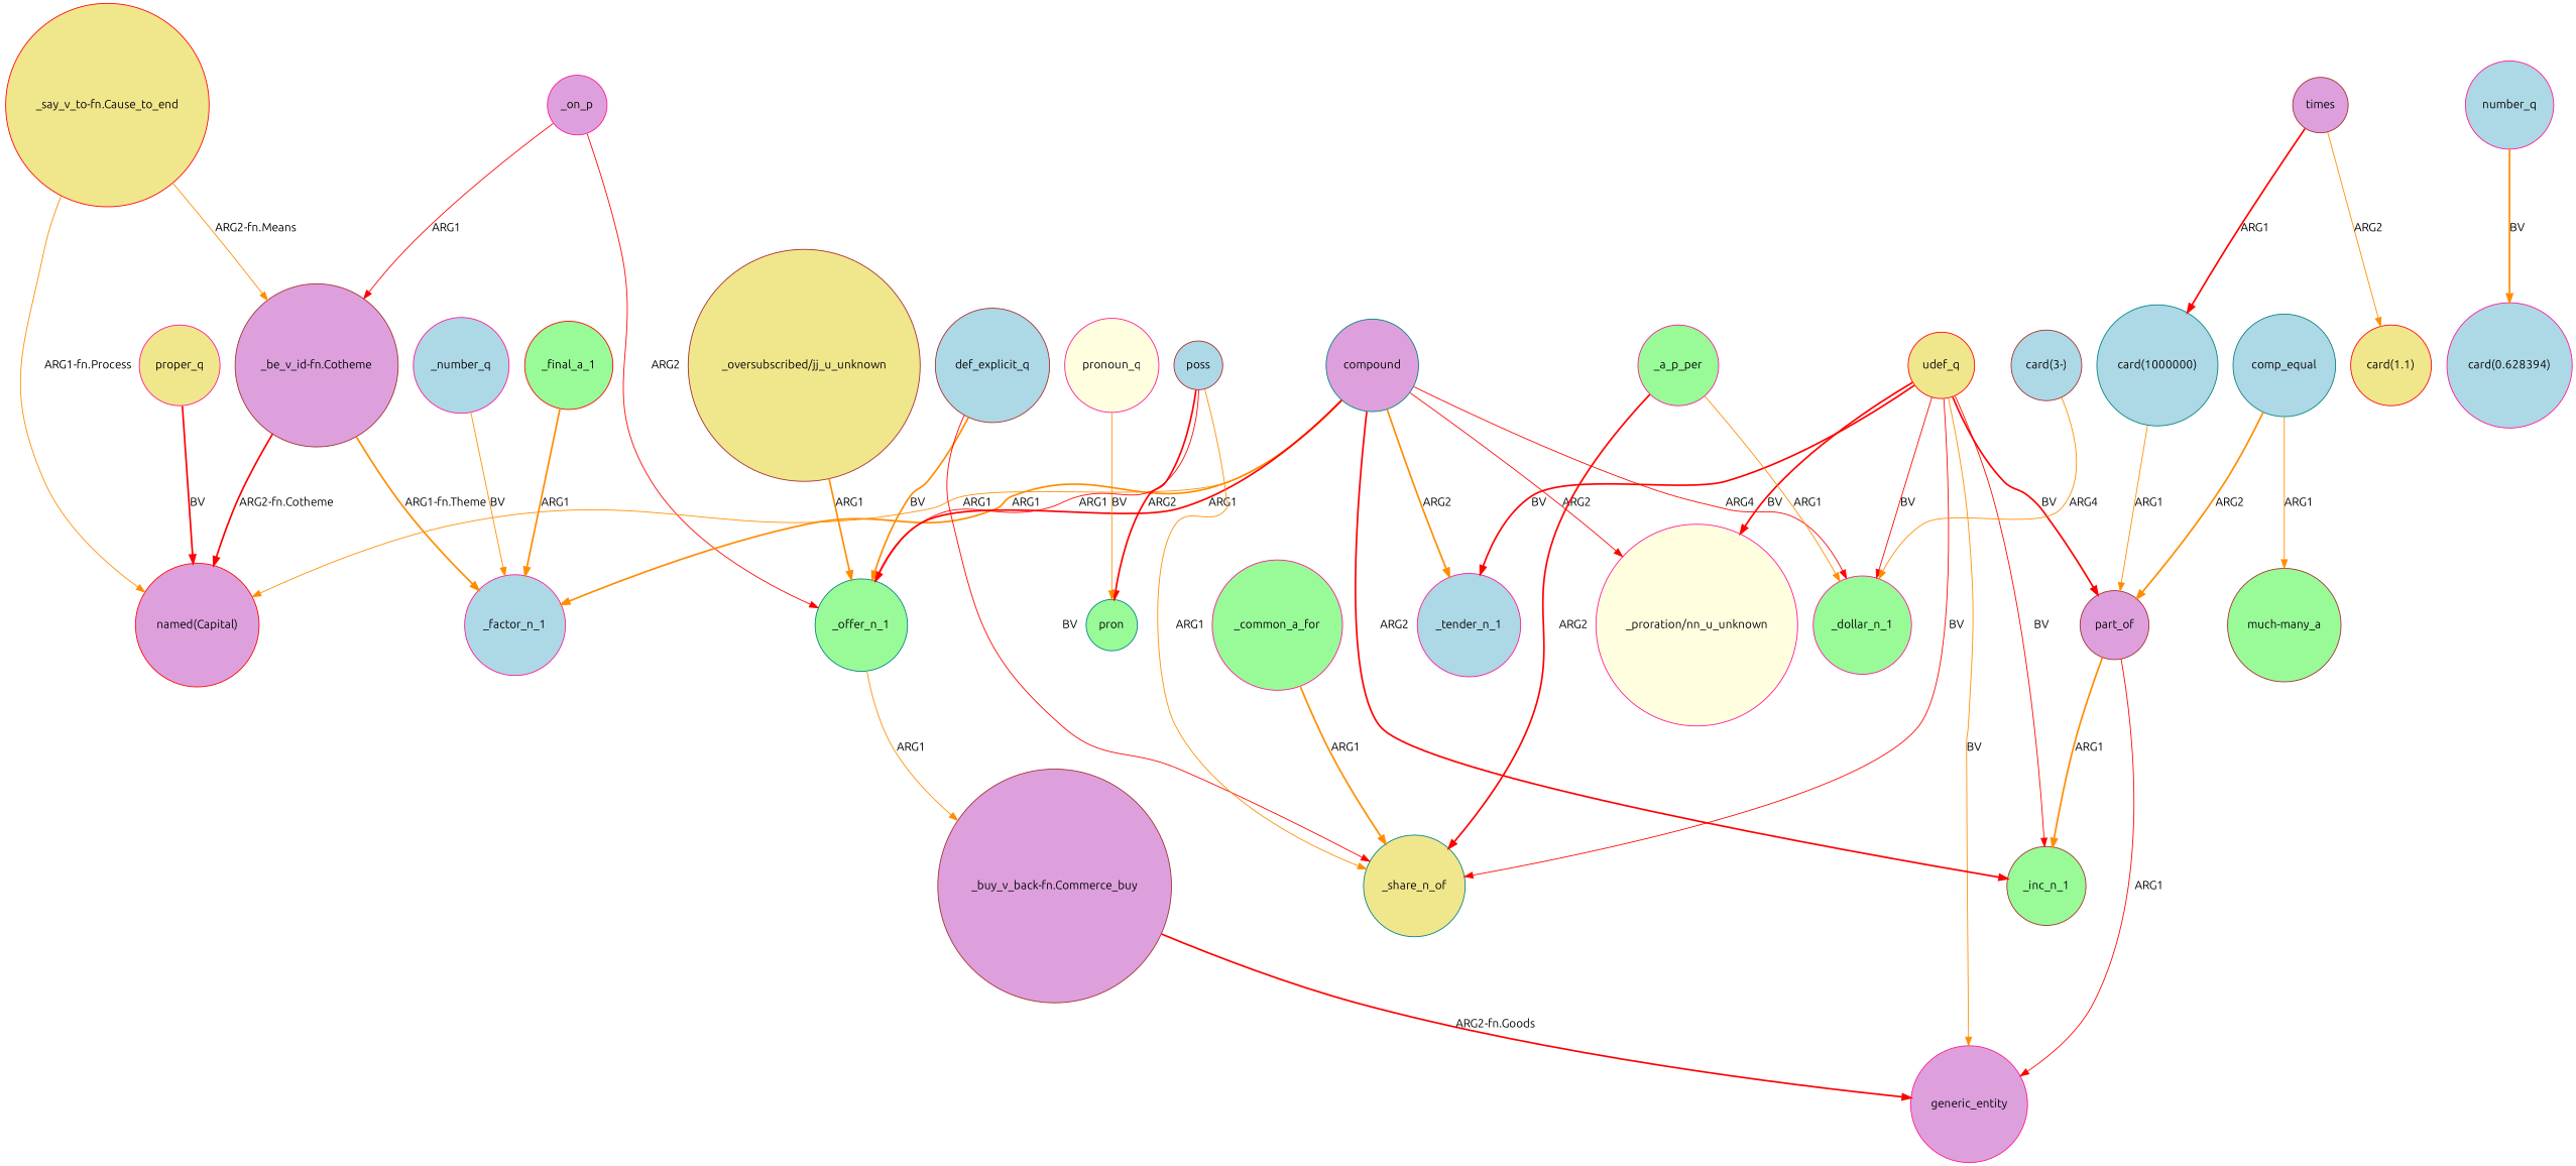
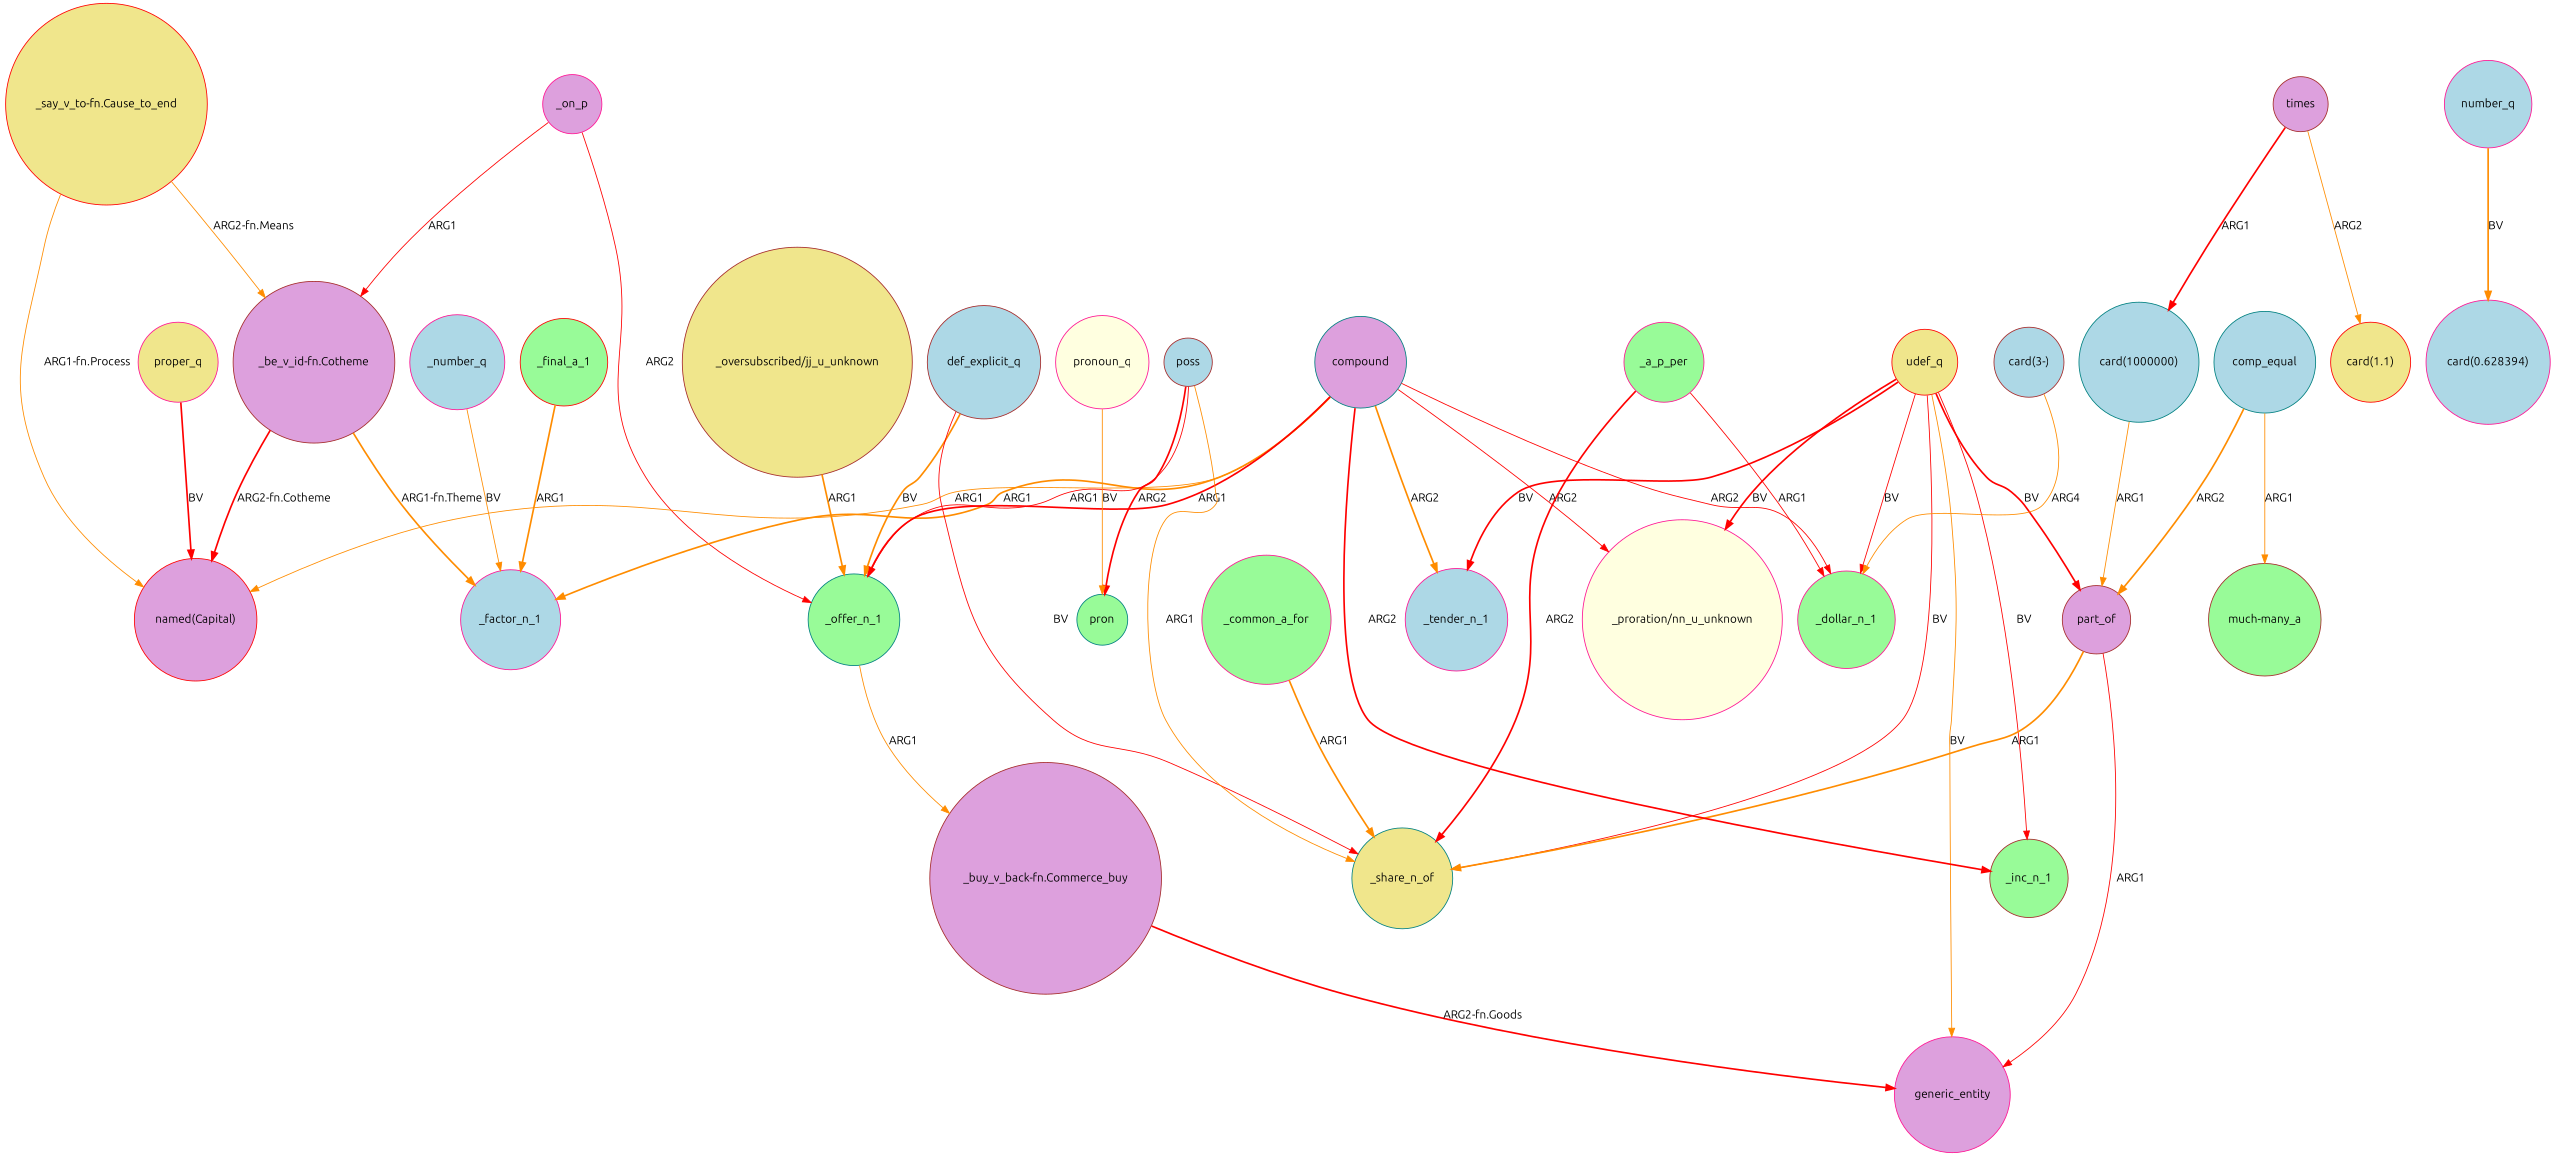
  digraph {
    fontname=Ubuntu
    node [color=deeppink fillcolor=lightblue fontname=Ubuntu shape=circle style=filled]
    edge [color=darkorange fontname=Ubuntu style=solid]
    "_say_v_to-fn.Cause_to_end" [color=red fillcolor=khaki]
    "named(Capital)" [color=red fillcolor=plum]
    "_be_v_id-fn.Cotheme" [color=brown fillcolor=plum]
    _factor_n_1
    _on_p [fillcolor=plum]
    _offer_n_1 [color=teal fillcolor=palegreen]
    "_buy_v_back-fn.Commerce_buy" [color=brown fillcolor=plum]
    generic_entity [fillcolor=plum]
    udef_q [color=red fillcolor=khaki]
    part_of [color=brown fillcolor=plum]
    "_proration/nn_u_unknown" [fillcolor=lightyellow]
    _share_n_of [color=teal fillcolor=khaki]
    _dollar_n_1 [fillcolor=palegreen]
    _inc_n_1 [color=brown fillcolor=palegreen]
    _tender_n_1
    compound [color=teal fillcolor=plum]
    proper_q [fillcolor=khaki]
    def_explicit_q [color=brown]
    times [color=brown fillcolor=plum]
    "card(1000000)" [color=teal]
    "card(1.1)" [color=red fillcolor=khaki]
    _common_a_for [fillcolor=palegreen]
    "_oversubscribed/jj_u_unknown" [color=brown fillcolor=khaki]
    "card(3-)" [color=brown]
    number_q
    "card(0.628394)"
    comp_equal [color=teal]
    "much-many_a" [color=brown fillcolor=palegreen]
    poss [color=brown]
    pron [color=teal fillcolor=palegreen]
    pronoun_q [fillcolor=lightyellow]
    _a_p_per [fillcolor=palegreen]
    n33 [label=_number_q]
    _final_a_1 [color=red fillcolor=palegreen]
    "_say_v_to-fn.Cause_to_end" -> "named(Capital)" [label="ARG1-fn.Process"]
    "_say_v_to-fn.Cause_to_end" -> "_be_v_id-fn.Cotheme" [label="ARG2-fn.Means"]
    "_be_v_id-fn.Cotheme" -> "named(Capital)" [color=red label="ARG2-fn.Cotheme" style=bold]
    "_be_v_id-fn.Cotheme" -> _factor_n_1 [label="ARG1-fn.Theme" style=bold]
    _on_p -> "_be_v_id-fn.Cotheme" [color=red label=ARG1]
    _on_p -> _offer_n_1 [color=red label=ARG2]
    _offer_n_1 -> "_buy_v_back-fn.Commerce_buy" [label=ARG1]
    "_buy_v_back-fn.Commerce_buy" -> generic_entity [color=red label="ARG2-fn.Goods" style=bold]
    udef_q -> generic_entity [label=BV]
    udef_q -> part_of [color=red label=BV style=bold]
    udef_q -> "_proration/nn_u_unknown" [color=red label=BV style=bold]
    udef_q -> _share_n_of [color=red label=BV]
    udef_q -> _dollar_n_1 [color=red label=BV]
    udef_q -> _inc_n_1 [color=red label=BV]
    udef_q -> _tender_n_1 [color=red label=BV style=bold]
    part_of -> generic_entity [color=red label=ARG1]
-   part_of -> _inc_n_1 [label=ARG1 style=bold]
+   part_of -> _share_n_of [label=ARG1 style=bold]
    compound -> "named(Capital)" [label=ARG1]
    compound -> _factor_n_1 [label=ARG1 style=bold]
    compound -> _offer_n_1 [color=red label=ARG1 style=bold]
    compound -> "_proration/nn_u_unknown" [color=red label=ARG2]
-   compound -> _dollar_n_1 [color=red label=ARG4]
+   compound -> _dollar_n_1 [color=red label=ARG2]
    compound -> _inc_n_1 [color=red label=ARG2 style=bold]
    compound -> _tender_n_1 [label=ARG2 style=bold]
    proper_q -> "named(Capital)" [color=red label=BV style=bold]
    def_explicit_q -> _offer_n_1 [label=BV style=bold]
    def_explicit_q -> _share_n_of [color=red label=BV]
    times -> "card(1000000)" [color=red label=ARG1 style=bold]
    times -> "card(1.1)" [label=ARG2]
    "card(1000000)" -> part_of [label=ARG1]
    _common_a_for -> _share_n_of [label=ARG1 style=bold]
    "_oversubscribed/jj_u_unknown" -> _offer_n_1 [label=ARG1 style=bold]
    "card(3-)" -> _dollar_n_1 [label=ARG4]
    number_q -> "card(0.628394)" [label=BV style=bold]
    comp_equal -> part_of [label=ARG2 style=bold]
    comp_equal -> "much-many_a" [label=ARG1]
    poss -> _offer_n_1 [color=red label=ARG1]
    poss -> _share_n_of [label=ARG1]
    poss -> pron [color=red label=ARG2 style=bold]
    pronoun_q -> pron [label=BV]
    _a_p_per -> _share_n_of [color=red label=ARG2 style=bold]
-   _a_p_per -> _dollar_n_1 [label=ARG1]
+   _a_p_per -> _dollar_n_1 [color=red label=ARG1]
    n33 -> _factor_n_1 [label=BV]
    _final_a_1 -> _factor_n_1 [label=ARG1 style=bold]
  }
